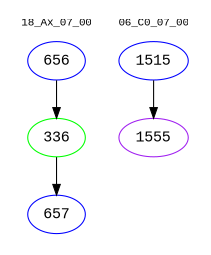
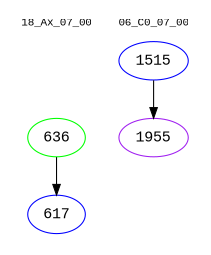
  digraph {
    fontname="Liberation Mono"
    node [color=blue fontname="Liberation Mono"]
    edge [color=black fontname="Liberation Mono"]
-   n1 [label=656]
-   n2 [color=green label=336]
-   n3 [label=657]
+   n2 [color=green label=636]
+   n3 [label=617]
    n4 [label=1515]
-   n5 [color=purple label=1555]
+   n5 [color=purple label=1955]
    subgraph cluster_1 {
      color=white
      fontsize=10
      label="18_Ax_07_00"
-     n1
      n2
      n3
    }
    subgraph cluster_2 {
      color=white
      fontsize=10
      label="06_C0_07_00"
      n4
      n5
    }
-   n1 -> n2
    n2 -> n3
    n4 -> n5
  }
